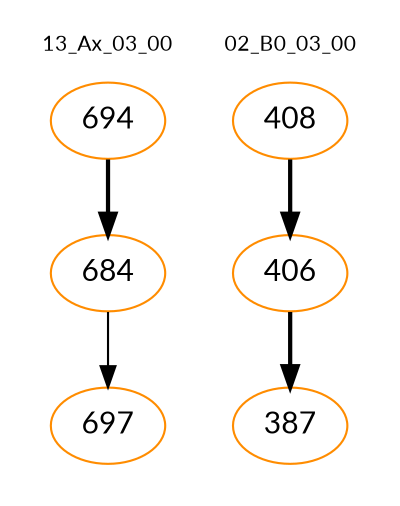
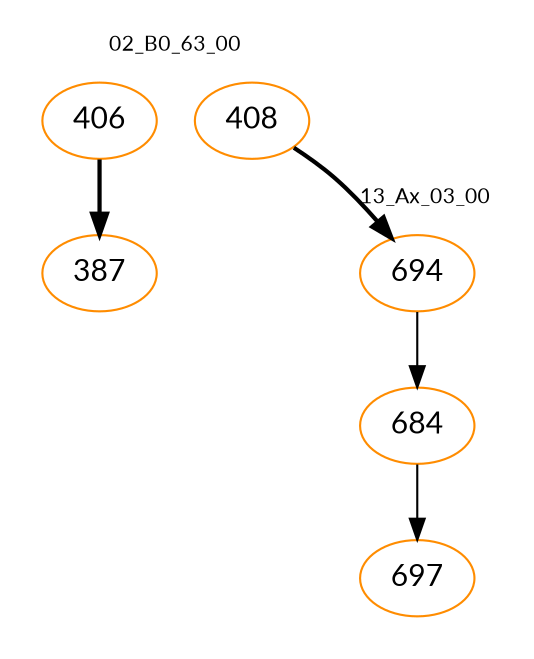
  digraph {
    fontname=Lato
    node [color=darkorange fontname=Lato]
    edge [color=black fontname=Lato style=solid]
    n1 [label=694]
    n2 [label=684]
    n3 [label=697]
    n4 [label=408]
    n5 [label=406]
    n6 [label=387]
    subgraph cluster_1 {
      color=white
      fontsize=10
      label="13_Ax_03_00"
      n1
      n2
      n3
    }
    subgraph cluster_2 {
      color=white
      fontsize=10
-     label="02_B0_03_00"
+     label="02_B0_63_00"
      n4
      n5
      n6
    }
-   n1 -> n2 [style=bold]
+   n1 -> n2
    n2 -> n3
-   n4 -> n5 [style=bold]
+   n4 -> n1 [style=bold]
    n5 -> n6 [style=bold]
  }
